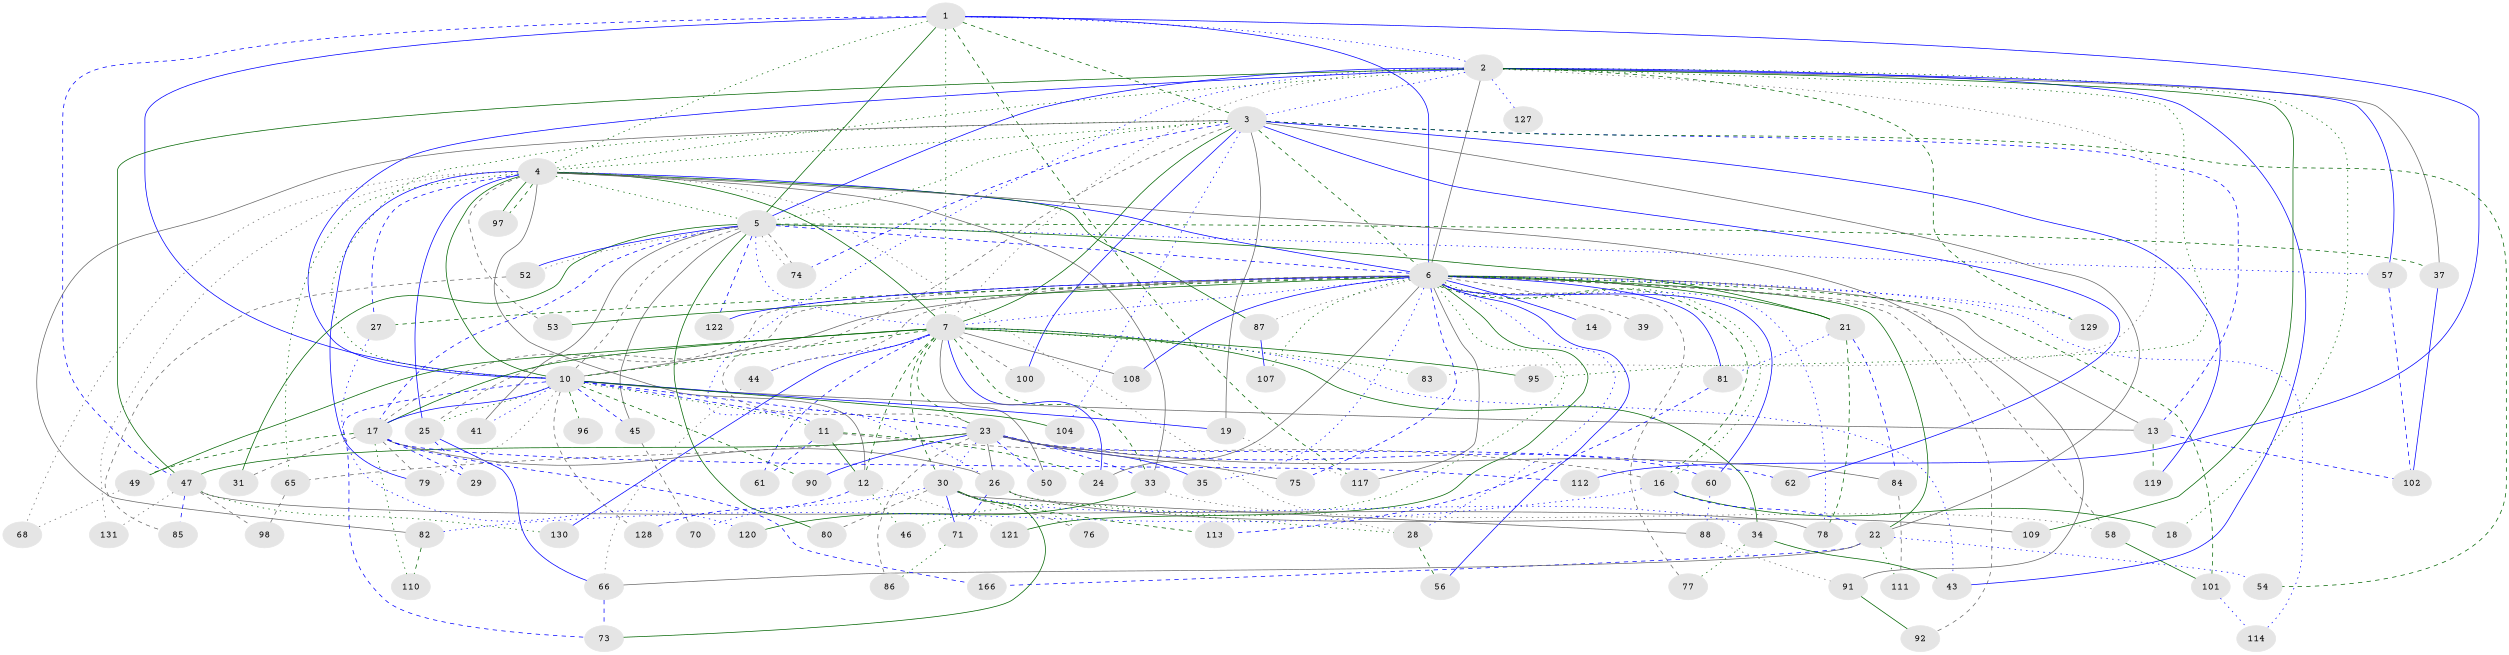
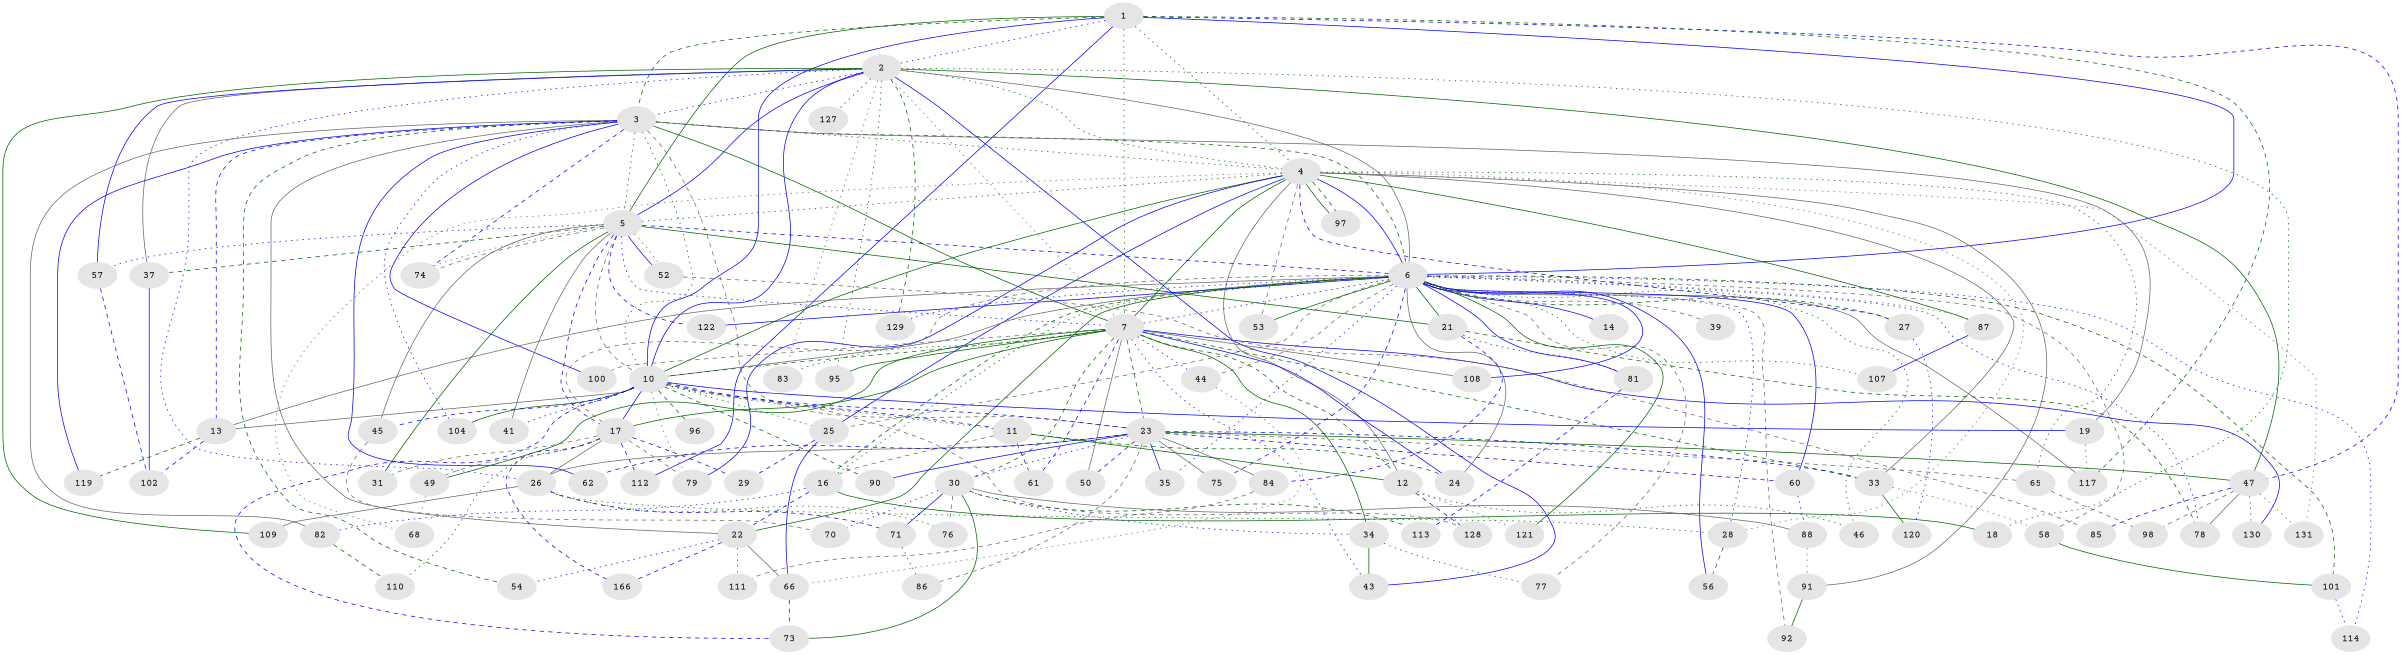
  graph {
    fontname="Courier Prime"
    node [color=gray90 fontname="Courier Prime" style=filled]
    edge [color=blue fontname="Courier Prime" style=solid]
    1 [super="+51"]
    2 [super="+124"]
    3 [super="+72"]
    4 [super="+15"]
    5 [super="+54"]
    6 [super="+8"]
    7 [super="+9"]
    10 [super="+36"]
    47 [super="+69"]
    112
    117 [super="+132"]
    18
    26 [super="+67"]
    37
    43 [super="+103"]
    57
    83
    95
    109
    127
    129
    13 [super="+42"]
    19
    22 [super="+49"]
    23 [super="+40"]
    n26 [label=54]
    62
    74 [super="+93"]
    82
    100
    104
    119
    12 [super="+89"]
    25 [super="+64"]
    27 [super="+106"]
    28 [super="+94"]
    33 [super="+63"]
    53
    65
    68
    79 [super="+125"]
    87
    91
    97
    131
    17 [super="+20"]
    21 [super="+115"]
    31
    41
    45
    52
-   80
    122
    14
    16 [super="+55"]
    24 [super="+32"]
    35
    39
    44
    46
    56
    58
    60
    75
    77
    78
    81
    92
    101
    107
    108
    114
    121
    30 [super="+38"]
    34 [super="+118"]
    n76 [label=49]
    50
    61
    130
    96
    11
    73 [super="+105"]
    90
    128
    85
    98
    71
    76 [super="+99"]
    102 [super="+126"]
    n90 [label=166]
    66 [super="+123"]
    111
    84
    86
    110
    29
    120
    70
    88
    113
    1 -- 2 [style=dotted]
    1 -- 3 [color=darkgreen style=dashed]
    1 -- 4 [color=darkgreen style=dotted]
    1 -- 5 [color=darkgreen]
    1 -- 6 [weight=2]
    1 -- 7 [color=darkgreen style=dotted weight=3]
    1 -- 10
    1 -- 47 [style=dashed]
    1 -- 112
    1 -- 117 [color=darkgreen style=dashed]
    2 -- 3 [style=dotted]
    2 -- 4 [color=darkgreen style=dotted]
    2 -- 5
    2 -- 6 [color=gray40 weight=2]
    2 -- 7 [color=gray40 style=dotted weight=2]
    2 -- 10 [weight=2]
    2 -- 47 [color=darkgreen]
    2 -- 18 [color=darkgreen style=dotted]
    2 -- 26 [style=dotted]
    2 -- 37 [color=gray40]
    2 -- 43
    2 -- 57
    2 -- 83 [color=gray40 style=dotted]
    2 -- 95 [color=darkgreen style=dotted]
    2 -- 109 [color=darkgreen]
    2 -- 127 [style=dotted weight=2]
    2 -- 129 [color=darkgreen style=dashed]
    3 -- 4 [color=darkgreen style=dotted]
    3 -- 5 [color=darkgreen style=dotted]
    3 -- 6 [color=darkgreen style=dashed weight=3]
    3 -- 7 [color=darkgreen weight=2]
    3 -- 10 [color=darkgreen style=dotted]
    3 -- 13 [style=dashed]
    3 -- 19 [color=gray40]
    3 -- 22 [color=gray40]
    3 -- 23 [color=gray40 style=dashed]
    3 -- n26 [color=darkgreen style=dashed]
    3 -- 62
    3 -- 74 [style=dashed]
    3 -- 82 [color=gray40]
    3 -- 100
    3 -- 104 [style=dotted]
    3 -- 119
    4 -- 5 [color=darkgreen style=dotted]
    4 -- 6 [weight=2]
    4 -- 7 [color=darkgreen weight=3]
    4 -- 10 [color=darkgreen]
    4 -- 12 [color=gray40]
    4 -- 25
    4 -- 27 [style=dashed weight=2]
    4 -- 28 [color=gray40 style=dotted]
    4 -- 33 [color=gray40]
    4 -- 53 [color=gray40 style=dashed]
    4 -- 65 [color=darkgreen style=dotted]
    4 -- 68 [color=gray40 style=dotted]
    4 -- 79
    4 -- 87 [color=darkgreen]
    4 -- 91 [color=gray40]
    4 -- 97 [color=darkgreen]
    4 -- 97 [color=darkgreen style=dashed]
    4 -- 131 [color=gray40 style=dotted]
    5 -- 6 [style=dashed weight=2]
    5 -- 7 [style=dotted weight=3]
    5 -- 10 [color=gray40 style=dashed]
    5 -- 37 [color=darkgreen style=dashed]
    5 -- 57 [style=dotted]
    5 -- 74 [color=gray40 style=dotted]
    5 -- 74 [color=gray40 style=dashed]
    5 -- 17 [style=dashed]
    5 -- 21 [color=darkgreen]
    5 -- 31 [color=darkgreen]
    5 -- 41 [color=gray40]
    5 -- 45 [color=gray40]
    5 -- 52
    5 -- 52 [color=gray40 style=dotted]
-   5 -- 80 [color=darkgreen]
    5 -- 122 [style=dashed]
    6 -- 7 [style=dotted weight=4]
    6 -- 10 [color=gray40 weight=2]
    6 -- 117 [color=gray40]
    6 -- 129 [style=dotted]
    6 -- 13 [color=gray40]
    6 -- 22 [color=darkgreen]
    6 -- 25 [color=gray40 style=dashed]
    6 -- 27 [color=darkgreen style=dashed]
    6 -- 28 [style=dotted]
    6 -- 53 [color=darkgreen]
    6 -- 87 [color=gray40 style=dotted]
    6 -- 17 [color=gray40 style=dashed]
    6 -- 21 [color=darkgreen]
    6 -- 122
    6 -- 14 [weight=2]
    6 -- 16 [color=darkgreen style=dashed]
    6 -- 16 [color=darkgreen style=dotted]
    6 -- 24 [color=gray40]
    6 -- 35 [style=dotted]
    6 -- 39 [color=gray40 style=dashed weight=2]
    6 -- 44 [color=gray40 style=dashed]
    6 -- 46 [color=darkgreen style=dotted]
    6 -- 56
    6 -- 58 [color=gray40 style=dashed]
    6 -- 60
    6 -- 75 [style=dashed]
    6 -- 77 [color=gray40 style=dashed]
    6 -- 78 [style=dotted]
    6 -- 81
    6 -- 92 [color=gray40 style=dashed]
    6 -- 101 [color=darkgreen style=dashed]
    6 -- 107 [color=darkgreen style=dotted]
    6 -- 108
    6 -- 114 [style=dotted]
    6 -- 121 [color=darkgreen]
    7 -- 10 [color=darkgreen style=dashed weight=2]
    7 -- 43 [style=dotted]
    7 -- 83 [color=darkgreen style=dotted]
    7 -- 95 [color=darkgreen]
    7 -- 23 [color=darkgreen style=dashed]
    7 -- 100 [color=gray40 style=dashed]
    7 -- 12 [color=darkgreen style=dashed]
    7 -- 33 [color=darkgreen style=dashed]
    7 -- 17 [color=darkgreen]
    7 -- 24
    7 -- 44 [style=dotted]
    7 -- 108 [color=gray40]
    7 -- 30 [color=darkgreen style=dashed]
    7 -- 34 [color=darkgreen]
    7 -- n76 [color=darkgreen]
    7 -- 50 [color=gray40]
    7 -- 61 [style=dashed]
    7 -- 130
    10 -- 13 [color=gray40]
    10 -- 19
    10 -- 23 [style=dashed]
    10 -- 104 [color=darkgreen]
    10 -- 25 [color=darkgreen style=dotted]
    10 -- 79 [color=gray40 style=dotted]
    10 -- 17
    10 -- 41 [style=dotted]
    10 -- 45 [style=dashed]
    10 -- 96 [color=darkgreen style=dashed]
    10 -- 11 [color=darkgreen style=dotted]
    10 -- 11 [style=dashed]
    10 -- 73 [style=dashed]
    10 -- 90 [color=darkgreen style=dashed]
    10 -- 128 [color=gray40 style=dashed]
    47 -- 131 [color=gray40 style=dotted]
    47 -- 78 [color=gray40]
    47 -- 130 [color=darkgreen style=dotted]
    47 -- 85 [style=dashed]
    47 -- 98 [color=gray40 style=dashed]
    26 -- 109 [color=gray40]
    26 -- 28 [color=darkgreen style=dotted]
    26 -- 71 [style=dashed]
    26 -- 76 [color=darkgreen style=dotted]
    37 -- 102
    57 -- 102 [style=dashed]
    13 -- 119 [color=darkgreen style=dashed]
    13 -- 102 [style=dashed]
    19 -- 117 [color=gray40 style=dotted]
    22 -- n26 [style=dotted]
    22 -- n90 [style=dashed]
    22 -- 66 [color=gray40]
    22 -- 111 [color=darkgreen style=dotted]
    23 -- 47 [color=darkgreen]
    23 -- 26 [color=gray40]
    23 -- 62 [style=dashed]
    23 -- 33 [style=dashed]
    23 -- 65 [color=gray40 style=dashed]
    23 -- 35
    23 -- 60 [style=dashed]
    23 -- 75 [color=gray40]
    23 -- 30 [style=dotted]
    23 -- 50 [style=dashed]
    23 -- 90
    23 -- 84 [color=gray40]
    23 -- 86 [color=gray40 style=dashed]
    82 -- 110 [color=darkgreen style=dashed]
    12 -- 46 [color=darkgreen style=dotted]
    12 -- 121 [color=gray40 style=dotted]
    12 -- 128 [style=dashed]
    25 -- 66
    25 -- 29 [style=dashed]
    27 -- 120 [style=dotted]
    28 -- 56 [color=darkgreen style=dashed]
    33 -- 58 [color=gray40 style=dotted]
    33 -- 120 [color=darkgreen]
    65 -- 98 [color=gray40 style=dashed]
    87 -- 107
    91 -- 92 [color=darkgreen]
    17 -- 112 [style=dashed]
    17 -- 26 [color=gray40]
    17 -- 79 [color=gray40 style=dashed]
    17 -- 31 [color=gray40 style=dashed]
-   17 -- n76 [color=darkgreen style=dashed]
+   17 -- n76 [color=gray40 style=dashed]
    17 -- n90 [style=dashed]
    17 -- 110 [color=darkgreen style=dotted]
    17 -- 29 [style=dashed]
    21 -- 78 [color=darkgreen style=dashed]
    21 -- 81 [style=dotted]
    21 -- 84 [style=dashed]
    45 -- 70 [color=gray40 style=dashed]
    52 -- 85 [color=gray40 style=dashed]
    16 -- 18 [color=darkgreen]
    16 -- 22 [style=dashed]
    16 -- 82 [style=dotted]
    44 -- 66 [color=gray40 style=dotted]
    58 -- 101 [color=darkgreen]
    60 -- 88 [style=dotted]
    81 -- 113 [style=dashed]
    101 -- 114 [style=dotted]
-   30 -- 80 [color=gray40 style=dashed]
    30 -- 34 [style=dotted]
    30 -- 73 [color=darkgreen]
    30 -- 71
    30 -- 76 [color=gray40 style=dashed weight=2]
    30 -- 70 [style=dotted]
    30 -- 88 [color=gray40]
    30 -- 113 [color=darkgreen style=dashed]
    34 -- 43 [color=darkgreen weight=2]
    34 -- 77 [color=darkgreen style=dotted]
    n76 -- 68 [color=gray40 style=dotted]
    11 -- 12 [color=darkgreen]
    11 -- 16 [color=gray40 style=dashed]
    11 -- 24 [color=darkgreen style=dashed]
    11 -- 61 [style=dashed]
    71 -- 86 [color=darkgreen style=dotted]
    66 -- 73 [style=dashed]
    84 -- 111 [color=gray40 style=dashed]
    88 -- 91 [color=gray40 style=dotted]
  }
